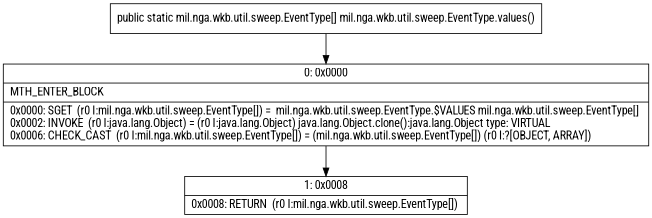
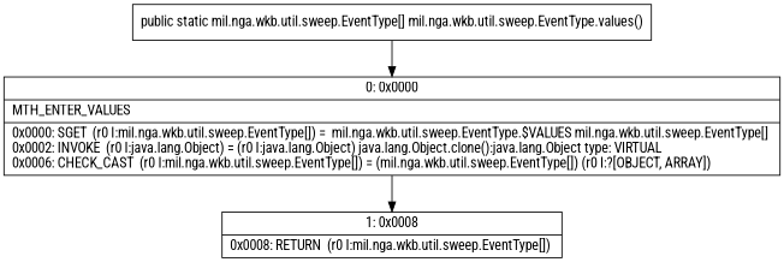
  digraph {
    fontname="Roboto Condensed"
    node [shape=record fontname="Roboto Condensed"]
    edge [fontname="Roboto Condensed"]
-   n1 [label="{0\:\ 0x0000|MTH_ENTER_BLOCK\l|0x0000: SGET  (r0 I:mil.nga.wkb.util.sweep.EventType[]) =  mil.nga.wkb.util.sweep.EventType.$VALUES mil.nga.wkb.util.sweep.EventType[] \l0x0002: INVOKE  (r0 I:java.lang.Object) = (r0 I:java.lang.Object) java.lang.Object.clone():java.lang.Object type: VIRTUAL \l0x0006: CHECK_CAST  (r0 I:mil.nga.wkb.util.sweep.EventType[]) = (mil.nga.wkb.util.sweep.EventType[]) (r0 I:?[OBJECT, ARRAY]) \l}"]
+   n1 [label="{0\:\ 0x0000|MTH_ENTER_VALUES\l|0x0000: SGET  (r0 I:mil.nga.wkb.util.sweep.EventType[]) =  mil.nga.wkb.util.sweep.EventType.$VALUES mil.nga.wkb.util.sweep.EventType[] \l0x0002: INVOKE  (r0 I:java.lang.Object) = (r0 I:java.lang.Object) java.lang.Object.clone():java.lang.Object type: VIRTUAL \l0x0006: CHECK_CAST  (r0 I:mil.nga.wkb.util.sweep.EventType[]) = (mil.nga.wkb.util.sweep.EventType[]) (r0 I:?[OBJECT, ARRAY]) \l}"]
    n2 [label="{1\:\ 0x0008|0x0008: RETURN  (r0 I:mil.nga.wkb.util.sweep.EventType[]) \l}"]
    n3 [label="{public static mil.nga.wkb.util.sweep.EventType[] mil.nga.wkb.util.sweep.EventType.values() }"]
    n1 -> n2
    n3 -> n1
  }
